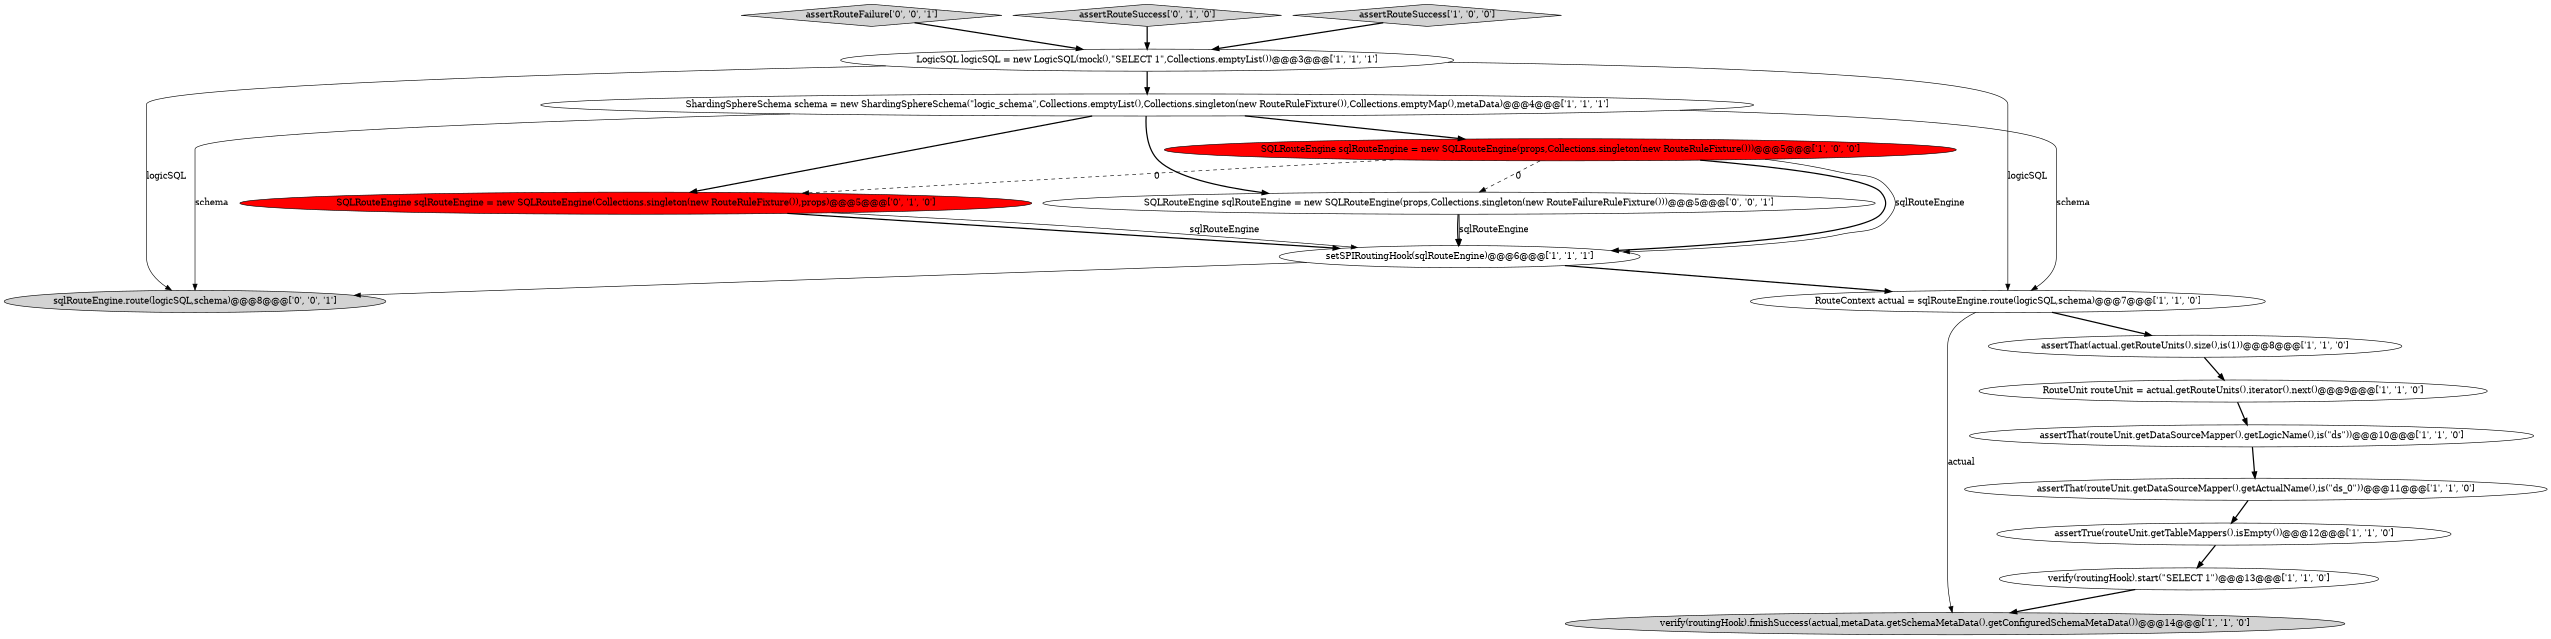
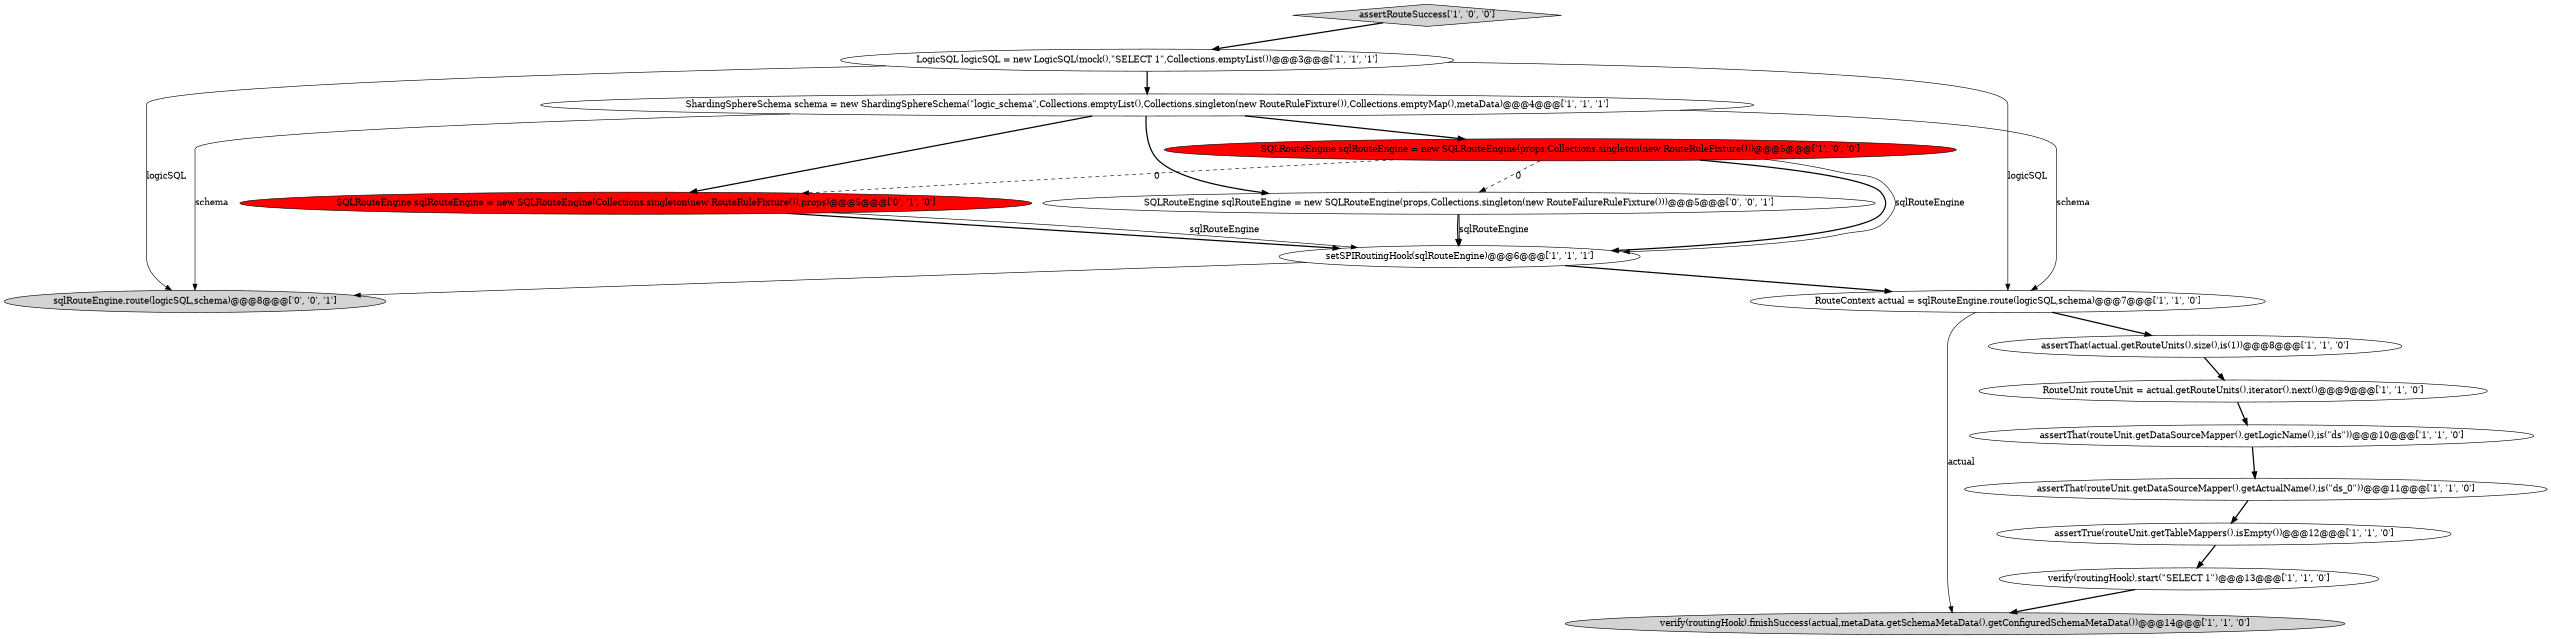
  digraph {
    node [fillcolor=white shape=ellipse style=filled]
    edge [style=bold]
-   n1 [fillcolor=lightgray label="assertRouteFailure['0', '0', '1']" shape=diamond]
    n2 [label="LogicSQL logicSQL = new LogicSQL(mock(),\"SELECT 1\",Collections.emptyList())@@@3@@@['1', '1', '1']"]
    n3 [label="ShardingSphereSchema schema = new ShardingSphereSchema(\"logic_schema\",Collections.emptyList(),Collections.singleton(new RouteRuleFixture()),Collections.emptyMap(),metaData)@@@4@@@['1', '1', '1']"]
    n4 [fillcolor=lightgray label="sqlRouteEngine.route(logicSQL,schema)@@@8@@@['0', '0', '1']"]
    n5 [label="RouteContext actual = sqlRouteEngine.route(logicSQL,schema)@@@7@@@['1', '1', '0']"]
    n6 [fillcolor=red label="SQLRouteEngine sqlRouteEngine = new SQLRouteEngine(Collections.singleton(new RouteRuleFixture()),props)@@@5@@@['0', '1', '0']"]
    n7 [label="SQLRouteEngine sqlRouteEngine = new SQLRouteEngine(props,Collections.singleton(new RouteFailureRuleFixture()))@@@5@@@['0', '0', '1']"]
    n8 [fillcolor=red label="SQLRouteEngine sqlRouteEngine = new SQLRouteEngine(props,Collections.singleton(new RouteRuleFixture()))@@@5@@@['1', '0', '0']"]
    n9 [label="setSPIRoutingHook(sqlRouteEngine)@@@6@@@['1', '1', '1']"]
    n10 [fillcolor=lightgray label="verify(routingHook).finishSuccess(actual,metaData.getSchemaMetaData().getConfiguredSchemaMetaData())@@@14@@@['1', '1', '0']"]
    n11 [label="assertThat(actual.getRouteUnits().size(),is(1))@@@8@@@['1', '1', '0']"]
    n12 [label="assertTrue(routeUnit.getTableMappers().isEmpty())@@@12@@@['1', '1', '0']"]
    n13 [label="verify(routingHook).start(\"SELECT 1\")@@@13@@@['1', '1', '0']"]
-   n14 [fillcolor=lightgray label="assertRouteSuccess['0', '1', '0']" shape=diamond]
    n15 [label="RouteUnit routeUnit = actual.getRouteUnits().iterator().next()@@@9@@@['1', '1', '0']"]
    n16 [label="assertThat(routeUnit.getDataSourceMapper().getLogicName(),is(\"ds\"))@@@10@@@['1', '1', '0']"]
    n17 [fillcolor=lightgray label="assertRouteSuccess['1', '0', '0']" shape=diamond]
    n18 [label="assertThat(routeUnit.getDataSourceMapper().getActualName(),is(\"ds_0\"))@@@11@@@['1', '1', '0']"]
-   n1 -> n2
    n2 -> n3
    n2 -> n4 [label=logicSQL style=solid]
    n2 -> n5 [label=logicSQL style=solid]
    n3 -> n4 [label=schema style=solid]
    n3 -> n5 [label=schema style=solid]
    n3 -> n6
    n3 -> n7
    n3 -> n8
    n5 -> n10 [label=actual style=solid]
    n5 -> n11
    n6 -> n9
    n6 -> n9 [label=sqlRouteEngine style=solid]
    n7 -> n9
    n7 -> n9 [label=sqlRouteEngine style=solid]
    n8 -> n6 [label=0 style=dashed]
    n8 -> n7 [label=0 style=dashed]
    n8 -> n9
    n8 -> n9 [label=sqlRouteEngine style=solid]
    n9 -> n4 [style=solid]
    n9 -> n5
    n11 -> n15
    n12 -> n13
    n13 -> n10
-   n14 -> n2
    n15 -> n16
    n16 -> n18
    n17 -> n2
    n18 -> n12
  }
